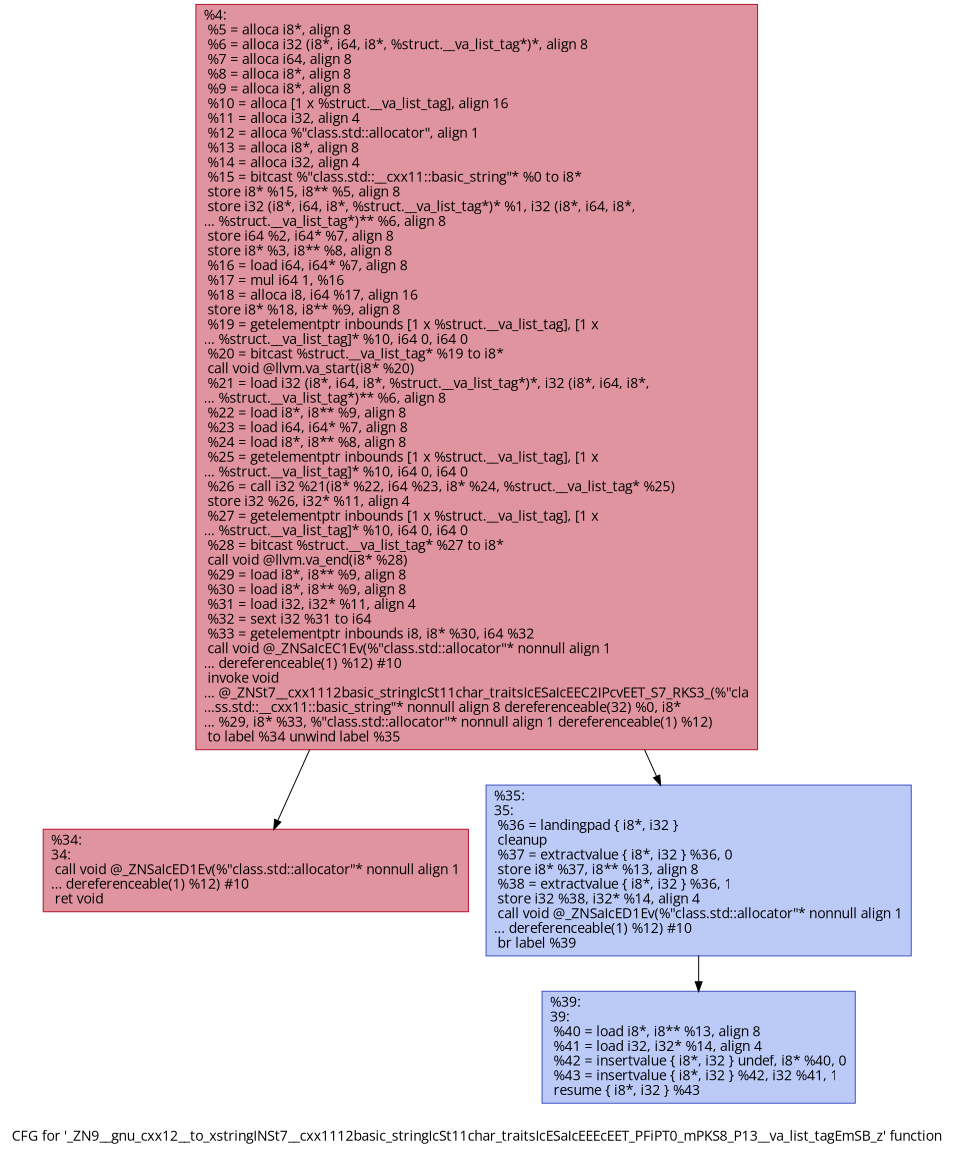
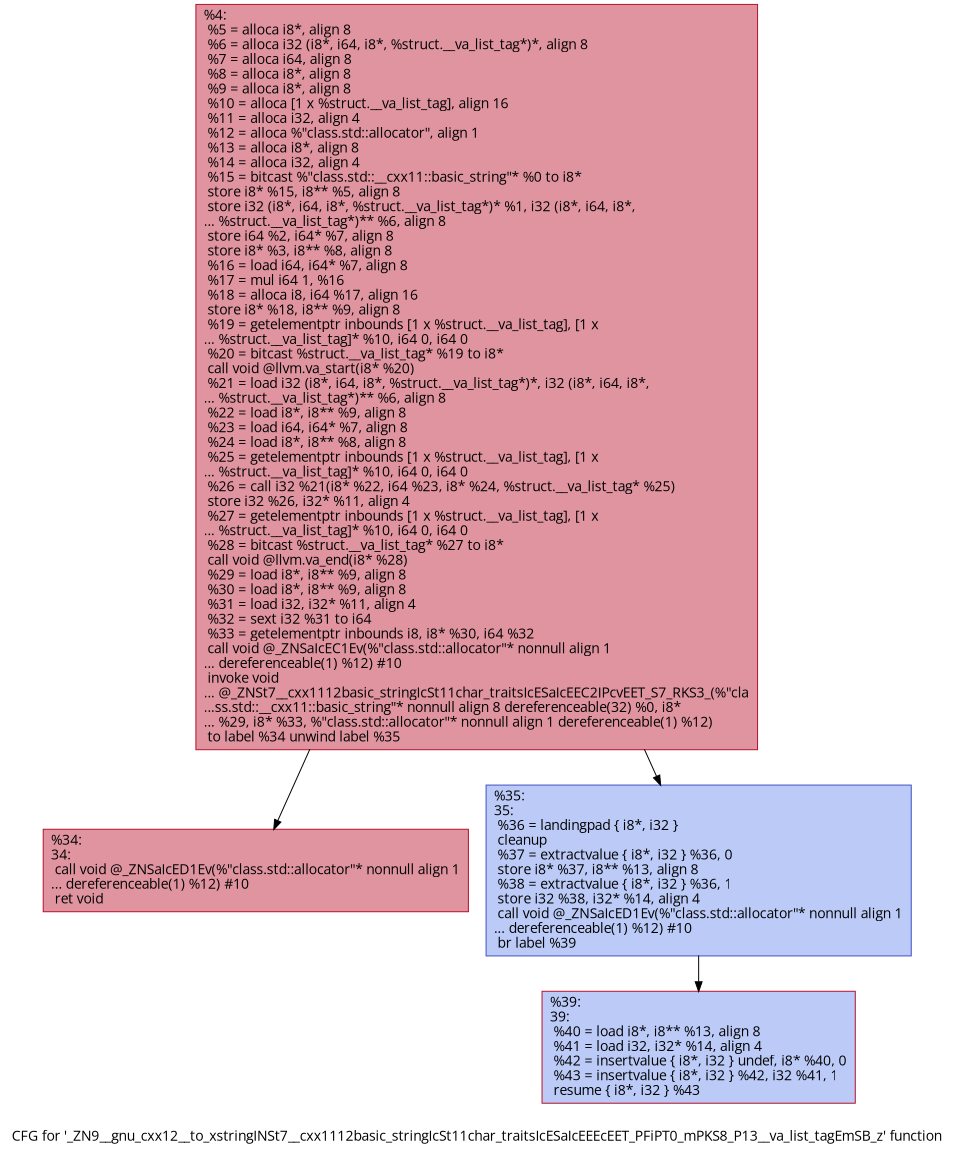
  digraph {
    label="CFG for '_ZN9__gnu_cxx12__to_xstringINSt7__cxx1112basic_stringIcSt11char_traitsIcESaIcEEEcEET_PFiPT0_mPKS8_P13__va_list_tagEmSB_z' function"
    fontname="Open Sans"
    node [color="#b70d28ff" fillcolor="#b70d2870" shape=record style=filled fontname="Open Sans"]
    edge [fontname="Open Sans"]
    n1 [label="{%4:\l  %5 = alloca i8*, align 8\l  %6 = alloca i32 (i8*, i64, i8*, %struct.__va_list_tag*)*, align 8\l  %7 = alloca i64, align 8\l  %8 = alloca i8*, align 8\l  %9 = alloca i8*, align 8\l  %10 = alloca [1 x %struct.__va_list_tag], align 16\l  %11 = alloca i32, align 4\l  %12 = alloca %\"class.std::allocator\", align 1\l  %13 = alloca i8*, align 8\l  %14 = alloca i32, align 4\l  %15 = bitcast %\"class.std::__cxx11::basic_string\"* %0 to i8*\l  store i8* %15, i8** %5, align 8\l  store i32 (i8*, i64, i8*, %struct.__va_list_tag*)* %1, i32 (i8*, i64, i8*,\l... %struct.__va_list_tag*)** %6, align 8\l  store i64 %2, i64* %7, align 8\l  store i8* %3, i8** %8, align 8\l  %16 = load i64, i64* %7, align 8\l  %17 = mul i64 1, %16\l  %18 = alloca i8, i64 %17, align 16\l  store i8* %18, i8** %9, align 8\l  %19 = getelementptr inbounds [1 x %struct.__va_list_tag], [1 x\l... %struct.__va_list_tag]* %10, i64 0, i64 0\l  %20 = bitcast %struct.__va_list_tag* %19 to i8*\l  call void @llvm.va_start(i8* %20)\l  %21 = load i32 (i8*, i64, i8*, %struct.__va_list_tag*)*, i32 (i8*, i64, i8*,\l... %struct.__va_list_tag*)** %6, align 8\l  %22 = load i8*, i8** %9, align 8\l  %23 = load i64, i64* %7, align 8\l  %24 = load i8*, i8** %8, align 8\l  %25 = getelementptr inbounds [1 x %struct.__va_list_tag], [1 x\l... %struct.__va_list_tag]* %10, i64 0, i64 0\l  %26 = call i32 %21(i8* %22, i64 %23, i8* %24, %struct.__va_list_tag* %25)\l  store i32 %26, i32* %11, align 4\l  %27 = getelementptr inbounds [1 x %struct.__va_list_tag], [1 x\l... %struct.__va_list_tag]* %10, i64 0, i64 0\l  %28 = bitcast %struct.__va_list_tag* %27 to i8*\l  call void @llvm.va_end(i8* %28)\l  %29 = load i8*, i8** %9, align 8\l  %30 = load i8*, i8** %9, align 8\l  %31 = load i32, i32* %11, align 4\l  %32 = sext i32 %31 to i64\l  %33 = getelementptr inbounds i8, i8* %30, i64 %32\l  call void @_ZNSaIcEC1Ev(%\"class.std::allocator\"* nonnull align 1\l... dereferenceable(1) %12) #10\l  invoke void\l... @_ZNSt7__cxx1112basic_stringIcSt11char_traitsIcESaIcEEC2IPcvEET_S7_RKS3_(%\"cla\l...ss.std::__cxx11::basic_string\"* nonnull align 8 dereferenceable(32) %0, i8*\l... %29, i8* %33, %\"class.std::allocator\"* nonnull align 1 dereferenceable(1) %12)\l          to label %34 unwind label %35\l}"]
    n2 [label="{%34:\l34:                                               \l  call void @_ZNSaIcED1Ev(%\"class.std::allocator\"* nonnull align 1\l... dereferenceable(1) %12) #10\l  ret void\l}"]
    n3 [color="#3d50c3ff" fillcolor="#6687ed70" label="{%35:\l35:                                               \l  %36 = landingpad \{ i8*, i32 \}\l          cleanup\l  %37 = extractvalue \{ i8*, i32 \} %36, 0\l  store i8* %37, i8** %13, align 8\l  %38 = extractvalue \{ i8*, i32 \} %36, 1\l  store i32 %38, i32* %14, align 4\l  call void @_ZNSaIcED1Ev(%\"class.std::allocator\"* nonnull align 1\l... dereferenceable(1) %12) #10\l  br label %39\l}"]
-   n4 [color="#3d50c3ff" fillcolor="#6687ed70" label="{%39:\l39:                                               \l  %40 = load i8*, i8** %13, align 8\l  %41 = load i32, i32* %14, align 4\l  %42 = insertvalue \{ i8*, i32 \} undef, i8* %40, 0\l  %43 = insertvalue \{ i8*, i32 \} %42, i32 %41, 1\l  resume \{ i8*, i32 \} %43\l}"]
+   n4 [fillcolor="#6687ed70" label="{%39:\l39:                                               \l  %40 = load i8*, i8** %13, align 8\l  %41 = load i32, i32* %14, align 4\l  %42 = insertvalue \{ i8*, i32 \} undef, i8* %40, 0\l  %43 = insertvalue \{ i8*, i32 \} %42, i32 %41, 1\l  resume \{ i8*, i32 \} %43\l}"]
    n1 -> n2
    n1 -> n3
    n3 -> n4
  }
